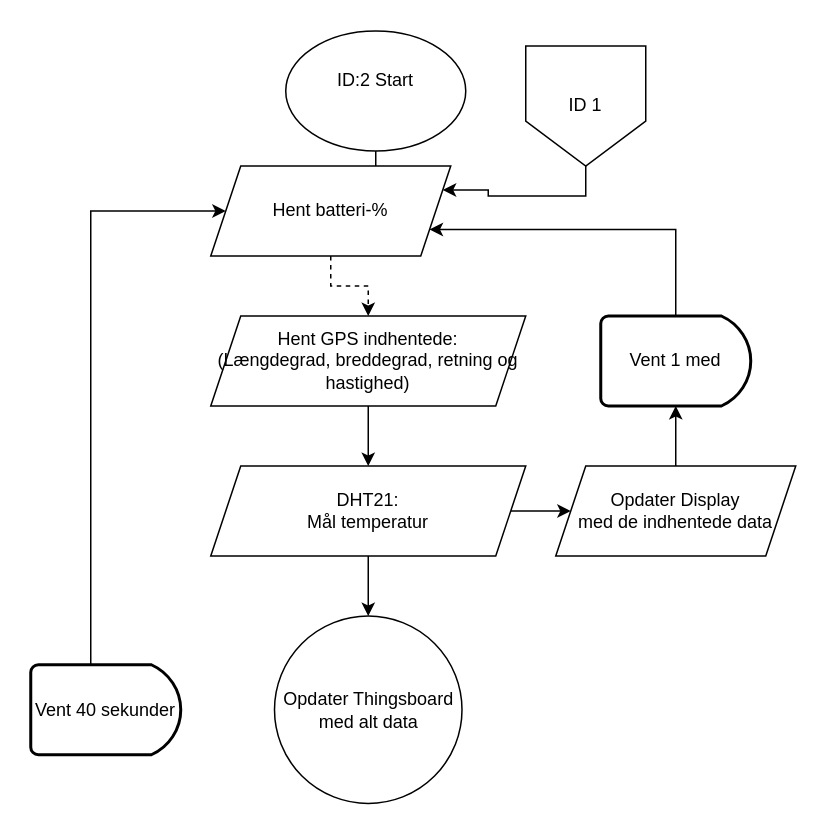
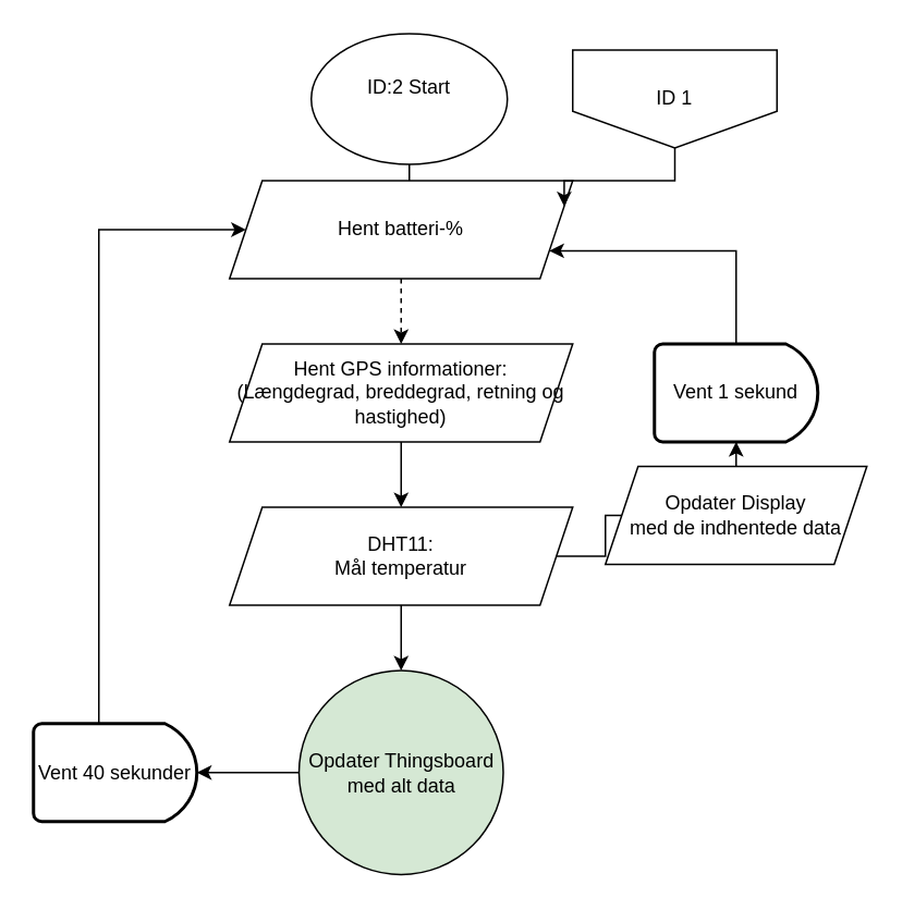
  <mxCell id="0" />
  <mxCell id="1" parent="0" />
  <mxCell id="2" value="" style="edgeStyle=orthogonalEdgeStyle;rounded=0;orthogonalLoop=1;jettySize=auto;html=1;" parent="1" source="3" target="4" edge="1"><mxGeometry relative="1" as="geometry" /></mxCell>
  <mxCell id="3" value="ID:2 Start&lt;div&gt;&lt;br&gt;&lt;/div&gt;" style="ellipse;whiteSpace=wrap;html=1;" parent="1" vertex="1"><mxGeometry x="190" y="20" width="120" height="80" as="geometry" /></mxCell>
- <mxCell id="4" value="Hent batteri-%" style="shape=parallelogram;perimeter=parallelogramPerimeter;whiteSpace=wrap;html=1;fixedSize=1;rounded=0;" parent="1" vertex="1"><mxGeometry x="140" y="110" width="160" height="60" as="geometry" /></mxCell>
- <mxCell id="6" value="Opdater Thingsboard med alt data" style="ellipse;whiteSpace=wrap;html=1;aspect=fixed;" parent="1" vertex="1"><mxGeometry x="182.5" y="410" width="125" height="125" as="geometry" /></mxCell>
+ <mxCell id="4" value="Hent batteri-%" style="shape=parallelogram;perimeter=parallelogramPerimeter;whiteSpace=wrap;html=1;fixedSize=1;rounded=0;" parent="1" vertex="1"><mxGeometry x="140" y="110" width="210" height="60" as="geometry" /></mxCell>
+ <mxCell id="5" value="" style="edgeStyle=orthogonalEdgeStyle;rounded=0;orthogonalLoop=1;jettySize=auto;html=1;" parent="1" source="6" target="15" edge="1"><mxGeometry relative="1" as="geometry" /></mxCell>
+ <mxCell id="6" value="Opdater Thingsboard med alt data" style="ellipse;whiteSpace=wrap;html=1;aspect=fixed;fillColor=#d5e8d4;" parent="1" vertex="1"><mxGeometry x="182.5" y="410" width="125" height="125" as="geometry" /></mxCell>
  <mxCell id="7" style="edgeStyle=orthogonalEdgeStyle;rounded=0;orthogonalLoop=1;jettySize=auto;html=1;entryX=0;entryY=0.5;entryDx=0;entryDy=0;exitX=0.4;exitY=0;exitDx=0;exitDy=0;exitPerimeter=0;" parent="1" source="15" target="4" edge="1"><mxGeometry relative="1" as="geometry"><Array as="points"><mxPoint x="60" y="140" /></Array><mxPoint x="40" y="450.5" as="sourcePoint" /></mxGeometry></mxCell>
  <mxCell id="8" value="" style="edgeStyle=orthogonalEdgeStyle;rounded=0;orthogonalLoop=1;jettySize=auto;html=1;" parent="1" source="10" edge="1"><mxGeometry relative="1" as="geometry"><mxPoint x="245" y="410" as="targetPoint" /></mxGeometry></mxCell>
  <mxCell id="9" value="" style="edgeStyle=orthogonalEdgeStyle;rounded=0;orthogonalLoop=1;jettySize=auto;html=1;" parent="1" source="10" target="17" edge="1"><mxGeometry relative="1" as="geometry" /></mxCell>
- <mxCell id="10" value="&lt;div&gt;DHT21:&lt;/div&gt;&lt;div&gt;Mål temperatur&lt;br&gt;&lt;/div&gt;" style="shape=parallelogram;perimeter=parallelogramPerimeter;whiteSpace=wrap;html=1;fixedSize=1;rounded=0;" parent="1" vertex="1"><mxGeometry x="140" y="310" width="210" height="60" as="geometry" /></mxCell>
+ <mxCell id="10" value="&lt;div&gt;DHT11:&lt;/div&gt;&lt;div&gt;Mål temperatur&lt;br&gt;&lt;/div&gt;" style="shape=parallelogram;perimeter=parallelogramPerimeter;whiteSpace=wrap;html=1;fixedSize=1;rounded=0;" parent="1" vertex="1"><mxGeometry x="140" y="310" width="210" height="60" as="geometry" /></mxCell>
  <mxCell id="11" style="edgeStyle=orthogonalEdgeStyle;rounded=0;orthogonalLoop=1;jettySize=auto;html=1;exitX=0.5;exitY=1;exitDx=0;exitDy=0;entryX=1;entryY=0.25;entryDx=0;entryDy=0;" parent="1" source="12" target="4" edge="1"><mxGeometry relative="1" as="geometry" /></mxCell>
- <mxCell id="12" value="ID 1" style="shape=offPageConnector;whiteSpace=wrap;html=1;" parent="1" vertex="1"><mxGeometry x="350" y="30" width="80" height="80" as="geometry" /></mxCell>
+ <mxCell id="12" value="ID 1" style="shape=offPageConnector;whiteSpace=wrap;html=1;" parent="1" vertex="1"><mxGeometry x="350" y="30" width="125" height="60" as="geometry" /></mxCell>
  <mxCell id="13" value="" style="edgeStyle=orthogonalEdgeStyle;rounded=0;orthogonalLoop=1;jettySize=auto;html=1;" parent="1" source="14" target="10" edge="1"><mxGeometry relative="1" as="geometry" /></mxCell>
- <mxCell id="14" value="Hent GPS indhentede:&lt;br&gt;(Længdegrad, breddegrad, retning og hastighed)" style="shape=parallelogram;perimeter=parallelogramPerimeter;whiteSpace=wrap;html=1;fixedSize=1;" parent="1" vertex="1"><mxGeometry x="140" y="210" width="210" height="60" as="geometry" /></mxCell>
+ <mxCell id="14" value="Hent GPS informationer:&lt;br&gt;(Længdegrad, breddegrad, retning og hastighed)" style="shape=parallelogram;perimeter=parallelogramPerimeter;whiteSpace=wrap;html=1;fixedSize=1;" parent="1" vertex="1"><mxGeometry x="140" y="210" width="210" height="60" as="geometry" /></mxCell>
  <mxCell id="15" value="Vent 40 sekunder" style="strokeWidth=2;html=1;shape=mxgraph.flowchart.delay;whiteSpace=wrap;" parent="1" vertex="1"><mxGeometry x="20" y="442.5" width="100" height="60" as="geometry" /></mxCell>
  <mxCell id="16" value="" style="edgeStyle=orthogonalEdgeStyle;rounded=0;orthogonalLoop=1;jettySize=auto;html=1;" parent="1" source="17" target="20" edge="1"><mxGeometry relative="1" as="geometry" /></mxCell>
- <mxCell id="17" value="&lt;div&gt;Opdater Display&lt;/div&gt;&lt;div&gt;med de indhentede data&lt;br&gt;&lt;/div&gt;" style="shape=parallelogram;perimeter=parallelogramPerimeter;whiteSpace=wrap;html=1;fixedSize=1;" parent="1" vertex="1"><mxGeometry x="370" y="310" width="160" height="60" as="geometry" /></mxCell>
+ <mxCell id="17" value="&lt;div&gt;Opdater Display&lt;/div&gt;&lt;div&gt;med de indhentede data&lt;br&gt;&lt;/div&gt;" style="shape=parallelogram;perimeter=parallelogramPerimeter;whiteSpace=wrap;html=1;fixedSize=1;" parent="1" vertex="1"><mxGeometry x="370" y="285" width="160" height="60" as="geometry" /></mxCell>
  <mxCell id="18" value="" style="edgeStyle=orthogonalEdgeStyle;rounded=0;orthogonalLoop=1;jettySize=auto;html=1;dashed=1;" parent="1" source="4" target="14" edge="1"><mxGeometry relative="1" as="geometry" /></mxCell>
  <mxCell id="19" style="edgeStyle=orthogonalEdgeStyle;rounded=0;orthogonalLoop=1;jettySize=auto;html=1;exitX=0.5;exitY=0;exitDx=0;exitDy=0;exitPerimeter=0;entryX=1;entryY=0.75;entryDx=0;entryDy=0;" parent="1" source="20" target="4" edge="1"><mxGeometry relative="1" as="geometry"><Array as="points"><mxPoint x="450" y="153" /></Array></mxGeometry></mxCell>
- <mxCell id="20" value="Vent 1 med" style="strokeWidth=2;html=1;shape=mxgraph.flowchart.delay;whiteSpace=wrap;" parent="1" vertex="1"><mxGeometry x="400" y="210" width="100" height="60" as="geometry" /></mxCell>
+ <mxCell id="20" value="Vent 1 sekund" style="strokeWidth=2;html=1;shape=mxgraph.flowchart.delay;whiteSpace=wrap;" parent="1" vertex="1"><mxGeometry x="400" y="210" width="100" height="60" as="geometry" /></mxCell>
